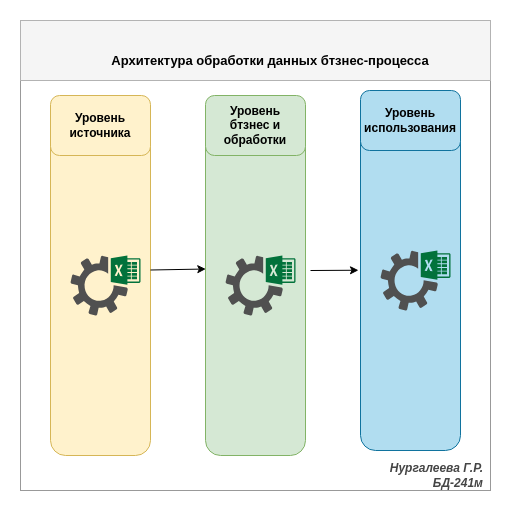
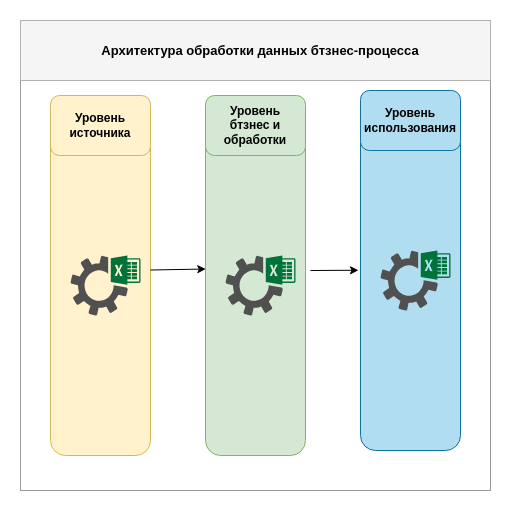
  <mxCell id="0" />
  <mxCell id="1" parent="0" />
  <mxCell id="2" value="" style="whiteSpace=wrap;html=1;aspect=fixed;strokeColor=#999999;rounded=0;" vertex="1" parent="1"><mxGeometry x="20" y="20" width="470" height="470" as="geometry" /></mxCell>
  <mxCell id="3" value="" style="rounded=1;whiteSpace=wrap;html=1;direction=south;fillColor=#fff2cc;strokeColor=#d6b656;" vertex="1" parent="1"><mxGeometry x="50" y="105" width="100" height="350" as="geometry" /></mxCell>
  <mxCell id="4" value="" style="rounded=1;whiteSpace=wrap;html=1;direction=south;fillColor=#d5e8d4;strokeColor=#82b366;" vertex="1" parent="1"><mxGeometry x="205" y="95" width="100" height="360" as="geometry" /></mxCell>
  <mxCell id="5" value="" style="rounded=1;whiteSpace=wrap;html=1;direction=south;fillColor=#b1ddf0;strokeColor=#10739e;" vertex="1" parent="1"><mxGeometry x="360" y="100" width="100" height="350" as="geometry" /></mxCell>
  <mxCell id="6" value="" style="rounded=0;whiteSpace=wrap;html=1;fillColor=#f5f5f5;strokeColor=#B3B3B3;fontColor=#333333;" vertex="1" parent="1"><mxGeometry x="20" y="20" width="470" height="60" as="geometry" /></mxCell>
  <mxCell id="7" value="" style="rounded=1;whiteSpace=wrap;html=1;fillColor=#fff2cc;strokeColor=#d6b656;" vertex="1" parent="1"><mxGeometry x="50" y="95" width="100" height="60" as="geometry" /></mxCell>
  <mxCell id="8" value="" style="rounded=1;whiteSpace=wrap;html=1;fillColor=#d5e8d4;strokeColor=#82b366;" vertex="1" parent="1"><mxGeometry x="205" y="95" width="100" height="60" as="geometry" /></mxCell>
  <mxCell id="9" value="" style="rounded=1;whiteSpace=wrap;html=1;fillColor=#b1ddf0;strokeColor=#10739e;" vertex="1" parent="1"><mxGeometry x="360" y="90" width="100" height="60" as="geometry" /></mxCell>
- <mxCell id="10" value="&lt;b&gt;&lt;font style=&quot;font-size: 13px;&quot;&gt;Архитектура обработки данных бтзнес-процесса&lt;/font&gt;&lt;/b&gt;" style="text;html=1;strokeColor=none;fillColor=none;align=center;verticalAlign=middle;whiteSpace=wrap;rounded=0;" vertex="1" parent="1"><mxGeometry x="60" y="45" width="420" height="30" as="geometry" /></mxCell>
- <mxCell id="11" value="&lt;font color=&quot;#454545&quot;&gt;Нургалеева Г.Р.&lt;br&gt;&lt;/font&gt;&lt;div style=&quot;&quot;&gt;&lt;span style=&quot;background-color: initial;&quot;&gt;&lt;font color=&quot;#454545&quot;&gt;БД-241м&lt;/font&gt;&lt;/span&gt;&lt;/div&gt;" style="text;html=1;strokeColor=none;fillColor=none;align=right;verticalAlign=middle;whiteSpace=wrap;rounded=0;fontStyle=3;fontColor=#363636;" vertex="1" parent="1"><mxGeometry x="305" y="460" width="180" height="30" as="geometry" /></mxCell>
+ <mxCell id="10" value="&lt;b&gt;&lt;font style=&quot;font-size: 13px;&quot;&gt;Архитектура обработки данных бтзнес-процесса&lt;/font&gt;&lt;/b&gt;" style="text;html=1;strokeColor=none;fillColor=none;align=center;verticalAlign=middle;whiteSpace=wrap;rounded=0;" vertex="1" parent="1"><mxGeometry x="50" y="35" width="420" height="30" as="geometry" /></mxCell>
  <mxCell id="12" value="Уровень источника" style="text;html=1;strokeColor=#FFF2CC;fillColor=#FFF2CC;align=center;verticalAlign=middle;whiteSpace=wrap;rounded=0;fontStyle=1" vertex="1" parent="1"><mxGeometry x="70" y="110" width="60" height="30" as="geometry" /></mxCell>
  <mxCell id="13" value="Уровень бтзнес и обработки" style="text;html=1;strokeColor=none;fillColor=none;align=center;verticalAlign=middle;whiteSpace=wrap;rounded=0;fontStyle=1" vertex="1" parent="1"><mxGeometry x="225" y="110" width="60" height="30" as="geometry" /></mxCell>
  <mxCell id="14" value="Уровень использования&lt;br&gt;" style="text;html=1;strokeColor=none;fillColor=none;align=center;verticalAlign=middle;whiteSpace=wrap;rounded=0;fontStyle=1" vertex="1" parent="1"><mxGeometry x="380" y="105" width="60" height="30" as="geometry" /></mxCell>
  <mxCell id="15" value="" style="sketch=0;pointerEvents=1;shadow=0;dashed=0;html=1;strokeColor=none;fillColor=#505050;labelPosition=center;verticalLabelPosition=bottom;verticalAlign=top;outlineConnect=0;align=center;shape=mxgraph.office.services.excel_services;" vertex="1" parent="1"><mxGeometry x="70" y="255" width="70" height="60" as="geometry" /></mxCell>
  <mxCell id="16" value="" style="sketch=0;pointerEvents=1;shadow=0;dashed=0;html=1;strokeColor=none;fillColor=#505050;labelPosition=center;verticalLabelPosition=bottom;verticalAlign=top;outlineConnect=0;align=center;shape=mxgraph.office.services.excel_services;" vertex="1" parent="1"><mxGeometry x="225" y="255" width="70" height="60" as="geometry" /></mxCell>
  <mxCell id="17" value="" style="sketch=0;pointerEvents=1;shadow=0;dashed=0;html=1;strokeColor=none;fillColor=#505050;labelPosition=center;verticalLabelPosition=bottom;verticalAlign=top;outlineConnect=0;align=center;shape=mxgraph.office.services.excel_services;" vertex="1" parent="1"><mxGeometry x="380" y="250" width="70" height="60" as="geometry" /></mxCell>
  <mxCell id="18" value="" style="endArrow=classic;html=1;rounded=0;entryX=0.485;entryY=1.02;entryDx=0;entryDy=0;entryPerimeter=0;" edge="1" parent="1" target="5"><mxGeometry width="50" height="50" relative="1" as="geometry"><mxPoint x="310" y="270" as="sourcePoint" /><mxPoint x="350" y="270" as="targetPoint" /></mxGeometry></mxCell>
  <mxCell id="19" value="" style="endArrow=classic;html=1;rounded=0;entryX=0.482;entryY=0.997;entryDx=0;entryDy=0;entryPerimeter=0;" edge="1" parent="1" target="4"><mxGeometry width="50" height="50" relative="1" as="geometry"><mxPoint x="150" y="269.5" as="sourcePoint" /><mxPoint x="197" y="270.5" as="targetPoint" /></mxGeometry></mxCell>
